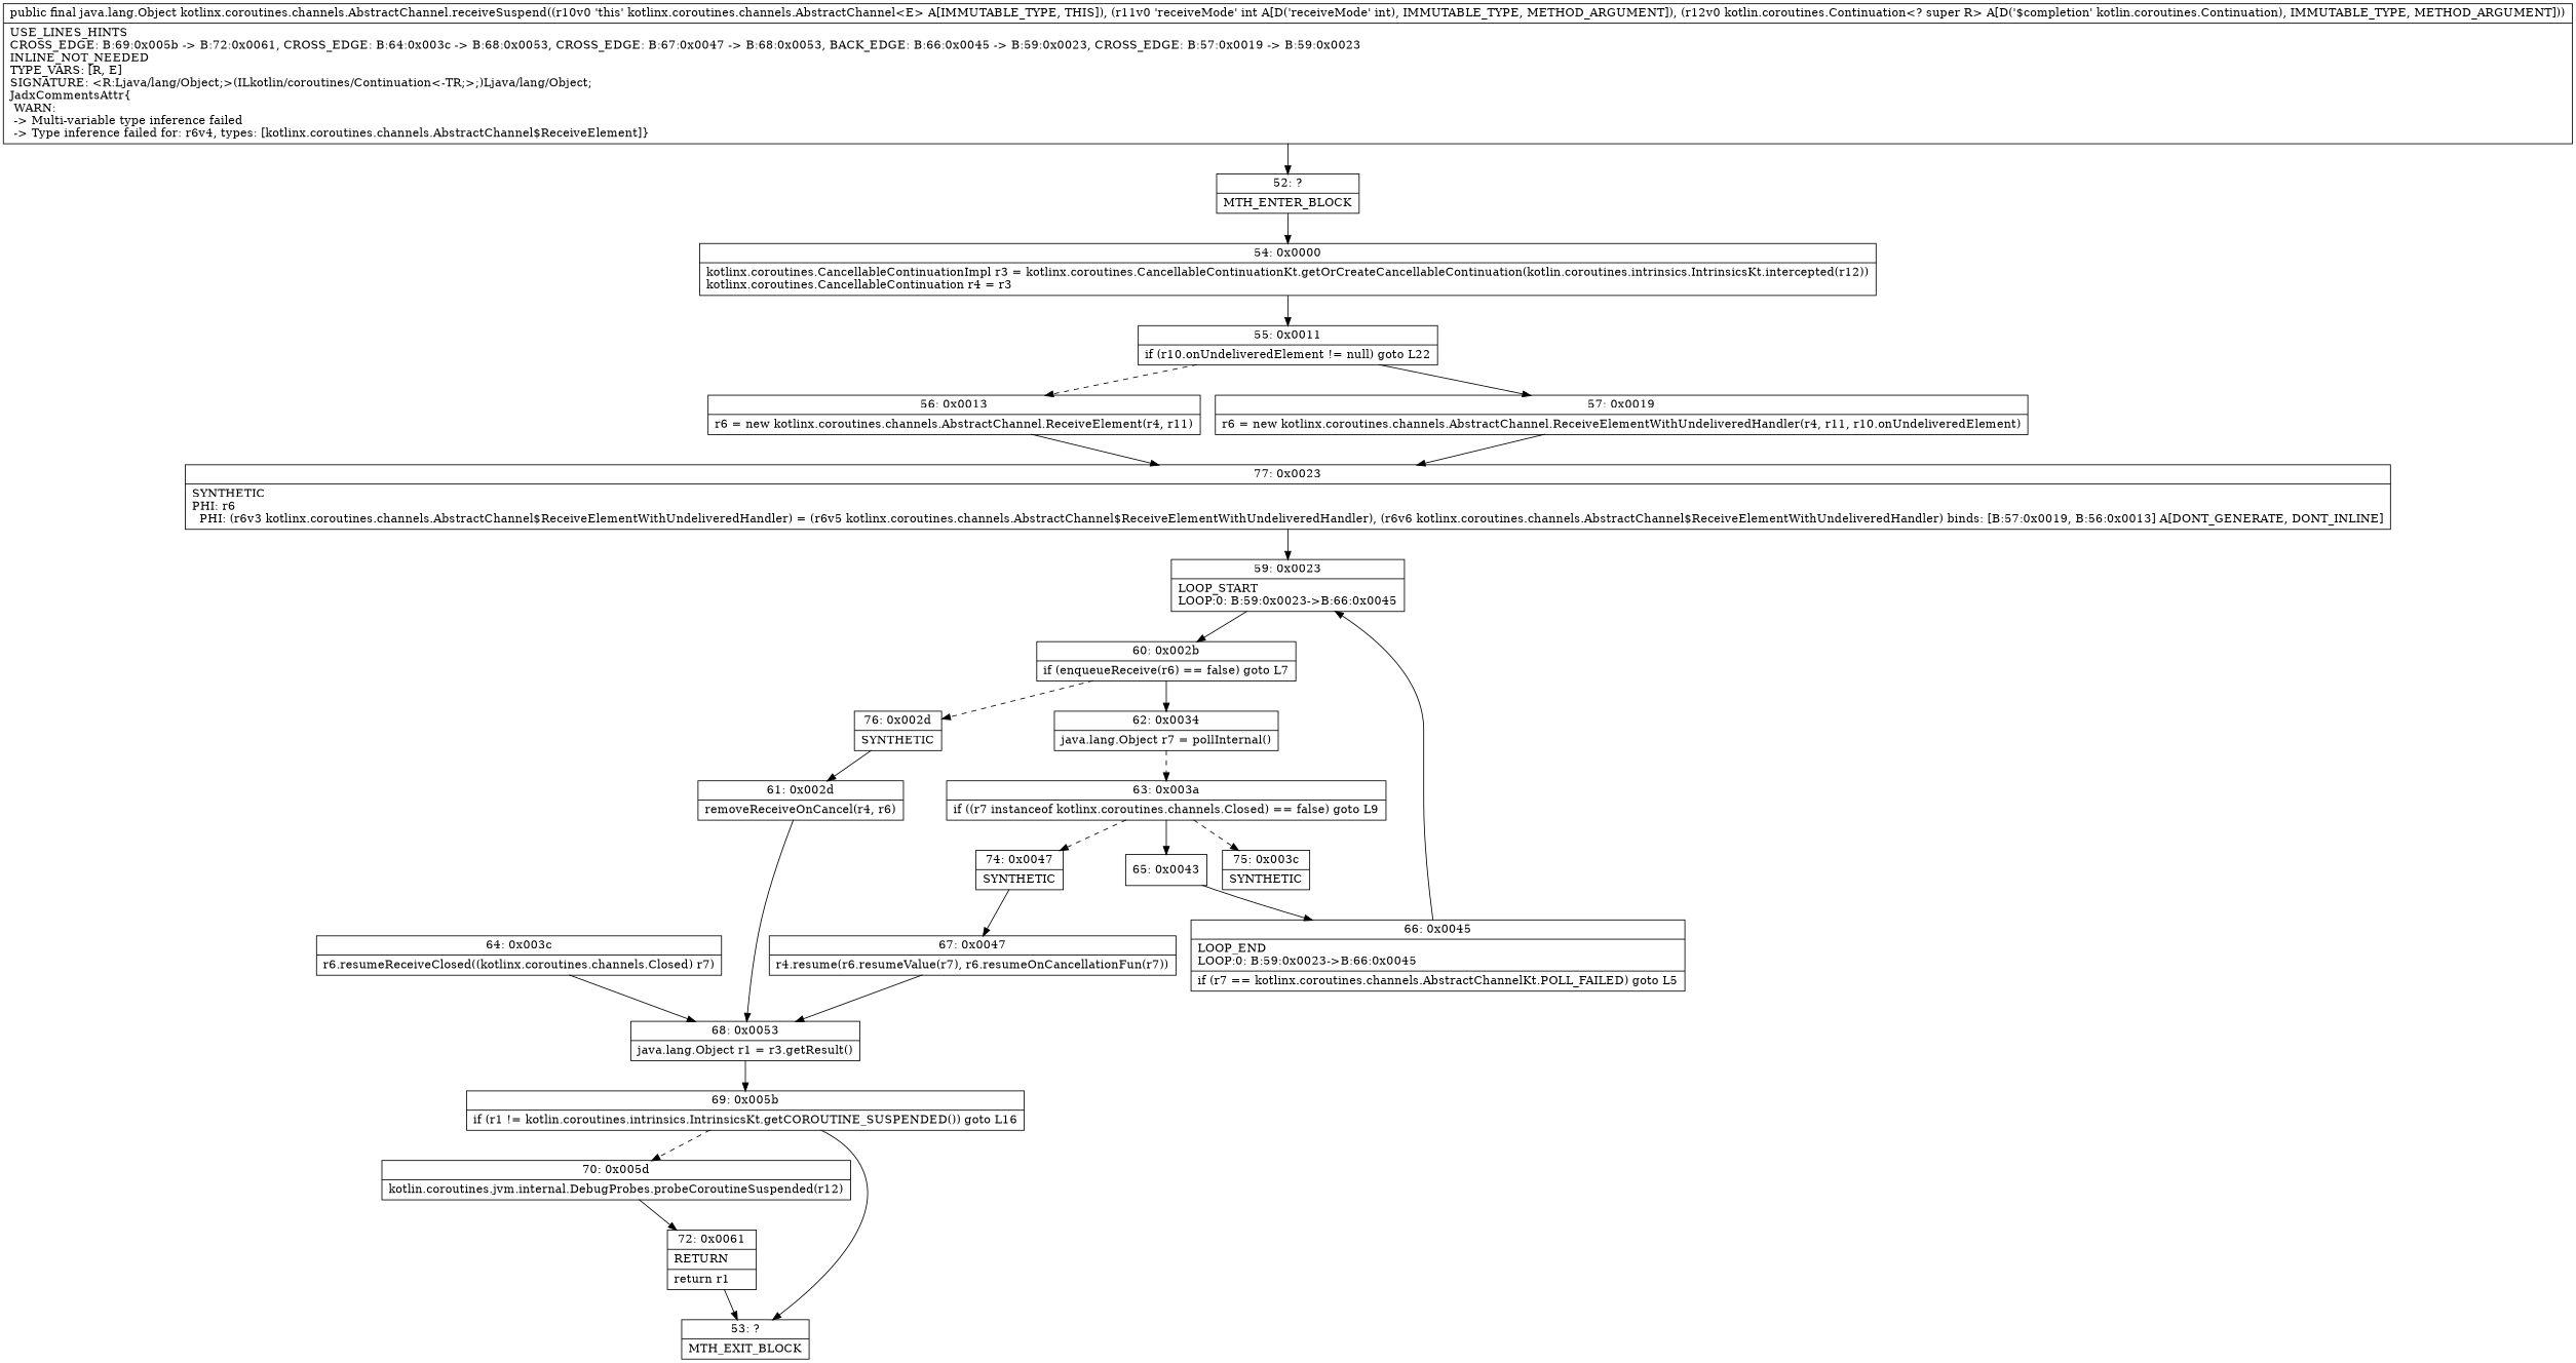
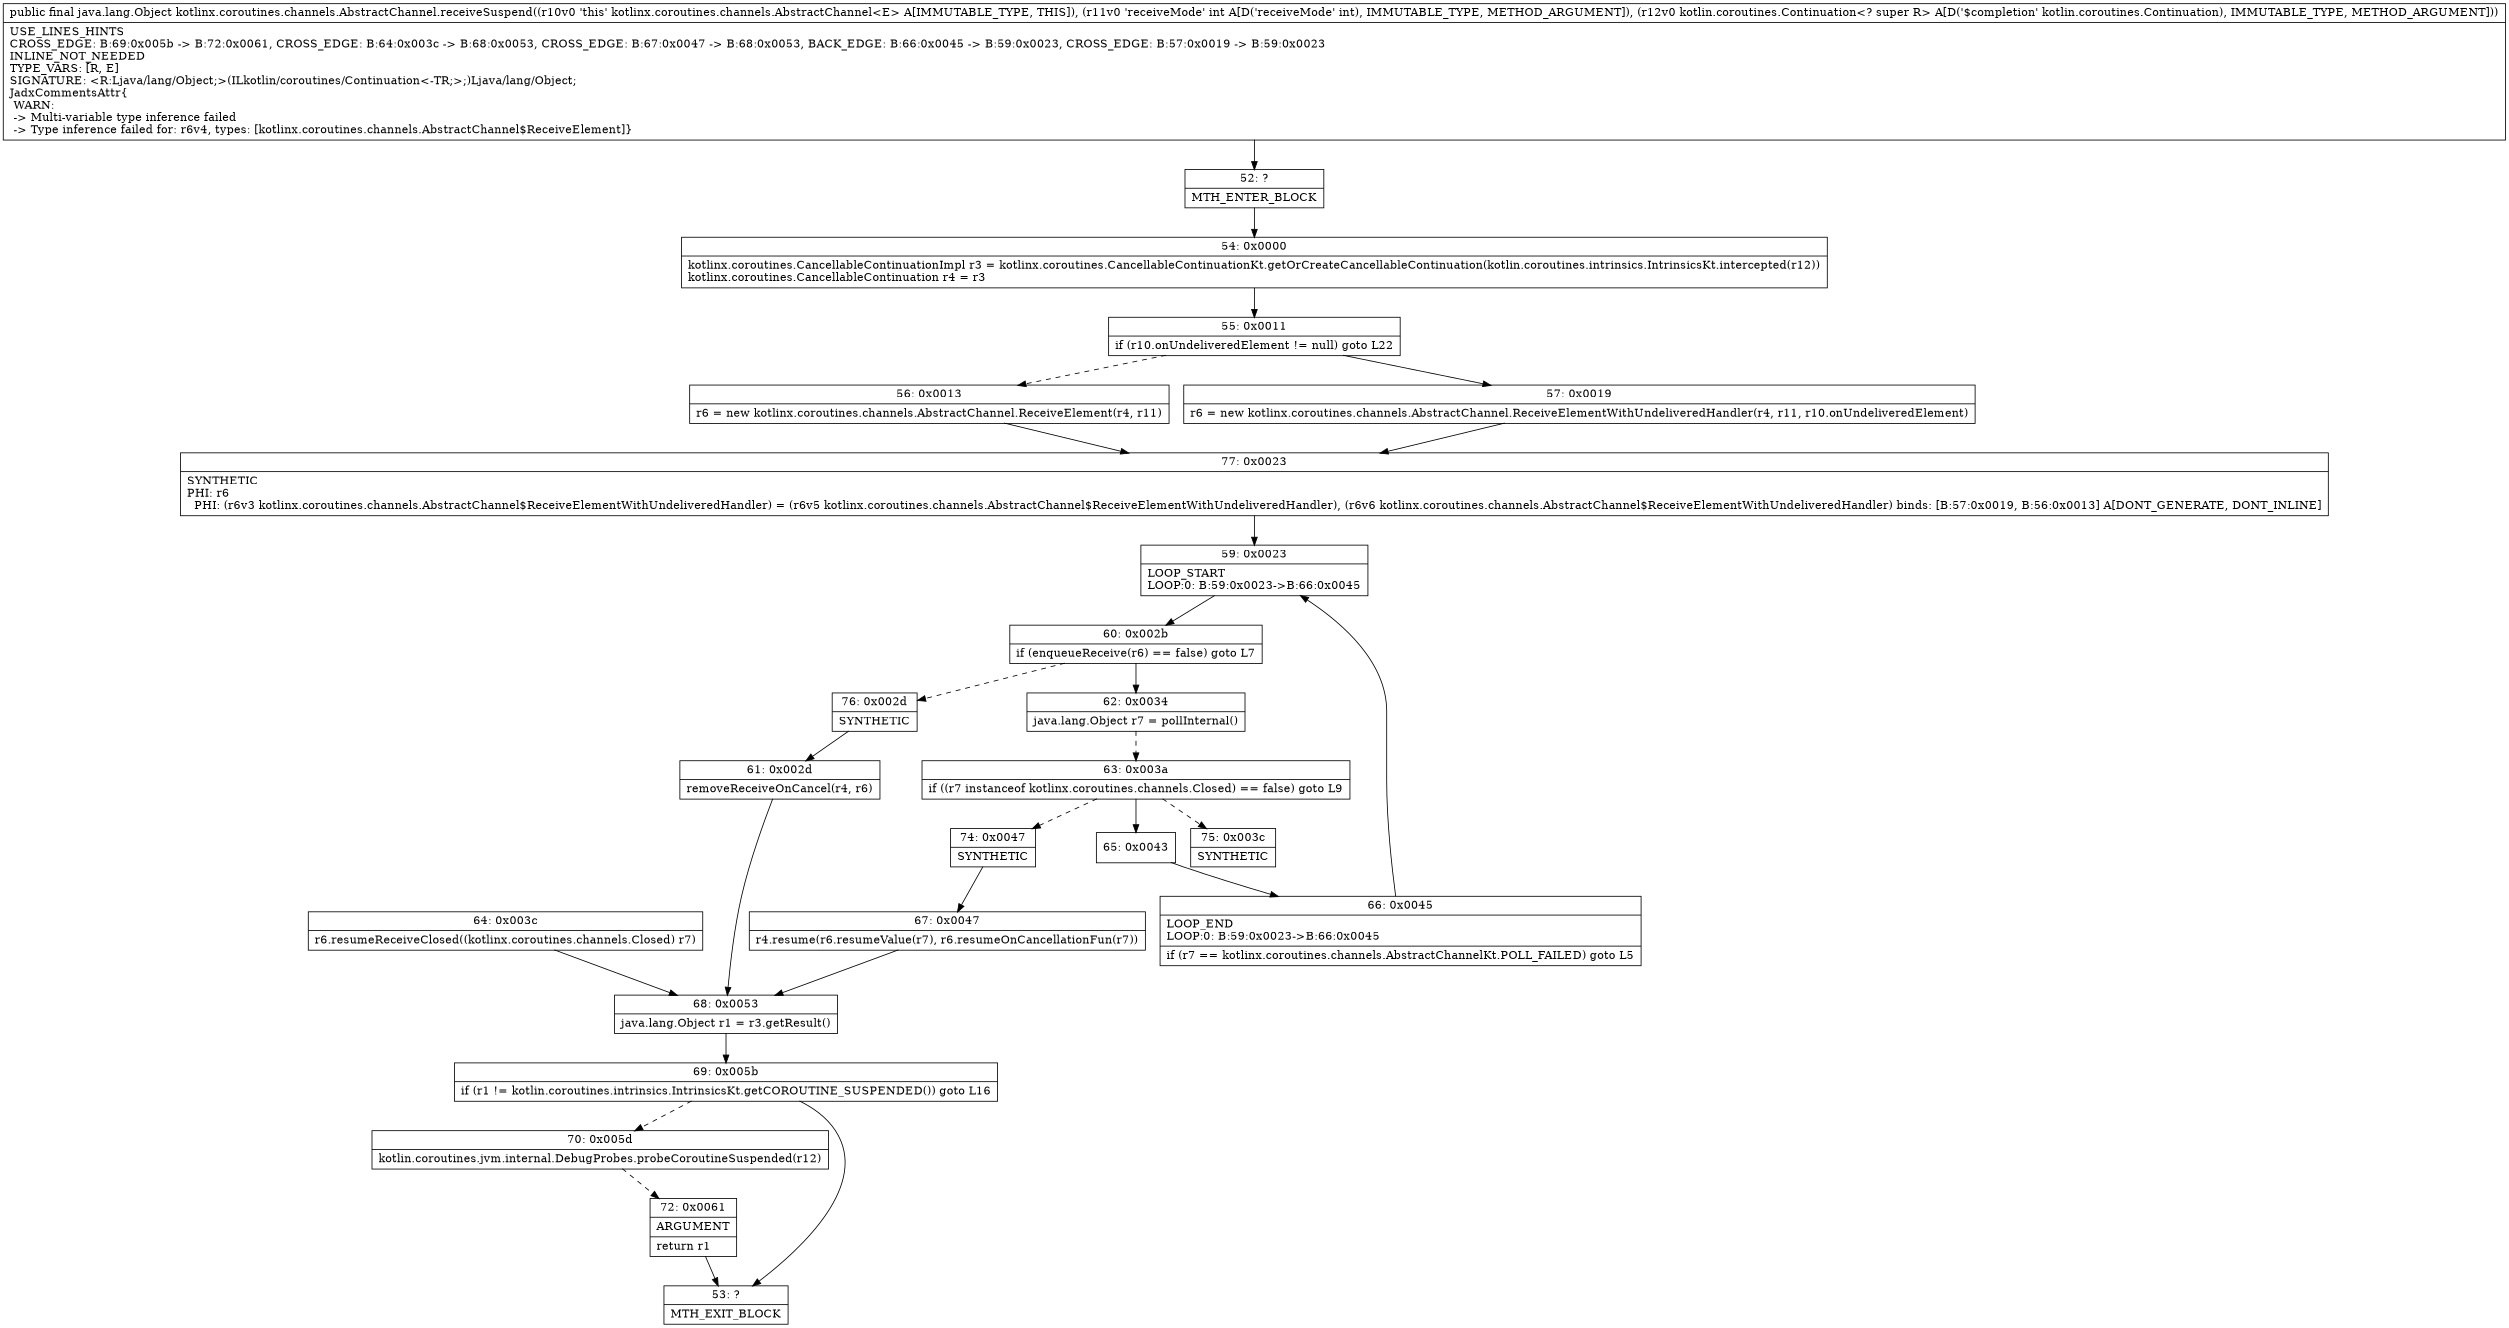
  digraph {
    node [shape=record]
    n1 [label="{52\:\ ?|MTH_ENTER_BLOCK\l}"]
    n2 [label="{54\:\ 0x0000|kotlinx.coroutines.CancellableContinuationImpl r3 = kotlinx.coroutines.CancellableContinuationKt.getOrCreateCancellableContinuation(kotlin.coroutines.intrinsics.IntrinsicsKt.intercepted(r12))\lkotlinx.coroutines.CancellableContinuation r4 = r3\l}"]
    n3 [label="{55\:\ 0x0011|if (r10.onUndeliveredElement != null) goto L22\l}"]
    n4 [label="{56\:\ 0x0013|r6 = new kotlinx.coroutines.channels.AbstractChannel.ReceiveElement(r4, r11)\l}"]
    n5 [label="{57\:\ 0x0019|r6 = new kotlinx.coroutines.channels.AbstractChannel.ReceiveElementWithUndeliveredHandler(r4, r11, r10.onUndeliveredElement)\l}"]
    n6 [label="{77\:\ 0x0023|SYNTHETIC\lPHI: r6 \l  PHI: (r6v3 kotlinx.coroutines.channels.AbstractChannel$ReceiveElementWithUndeliveredHandler) = (r6v5 kotlinx.coroutines.channels.AbstractChannel$ReceiveElementWithUndeliveredHandler), (r6v6 kotlinx.coroutines.channels.AbstractChannel$ReceiveElementWithUndeliveredHandler) binds: [B:57:0x0019, B:56:0x0013] A[DONT_GENERATE, DONT_INLINE]\l}"]
    n7 [label="{59\:\ 0x0023|LOOP_START\lLOOP:0: B:59:0x0023\-\>B:66:0x0045\l}"]
    n8 [label="{60\:\ 0x002b|if (enqueueReceive(r6) == false) goto L7\l}"]
    n9 [label="{62\:\ 0x0034|java.lang.Object r7 = pollInternal()\l}"]
    n10 [label="{76\:\ 0x002d|SYNTHETIC\l}"]
    n11 [label="{63\:\ 0x003a|if ((r7 instanceof kotlinx.coroutines.channels.Closed) == false) goto L9\l}"]
    n12 [label="{61\:\ 0x002d|removeReceiveOnCancel(r4, r6)\l}"]
    n13 [label="{65\:\ 0x0043}"]
    n14 [label="{75\:\ 0x003c|SYNTHETIC\l}"]
    n15 [label="{74\:\ 0x0047|SYNTHETIC\l}"]
    n16 [label="{66\:\ 0x0045|LOOP_END\lLOOP:0: B:59:0x0023\-\>B:66:0x0045\l|if (r7 == kotlinx.coroutines.channels.AbstractChannelKt.POLL_FAILED) goto L5\l}"]
    n17 [label="{67\:\ 0x0047|r4.resume(r6.resumeValue(r7), r6.resumeOnCancellationFun(r7))\l}"]
    n18 [label="{68\:\ 0x0053|java.lang.Object r1 = r3.getResult()\l}"]
    n19 [label="{69\:\ 0x005b|if (r1 != kotlin.coroutines.intrinsics.IntrinsicsKt.getCOROUTINE_SUSPENDED()) goto L16\l}"]
    n20 [label="{70\:\ 0x005d|kotlin.coroutines.jvm.internal.DebugProbes.probeCoroutineSuspended(r12)\l}"]
    n21 [label="{53\:\ ?|MTH_EXIT_BLOCK\l}"]
-   n22 [label="{72\:\ 0x0061|RETURN\l|return r1\l}"]
+   n22 [label="{72\:\ 0x0061|ARGUMENT\l|return r1\l}"]
    n23 [label="{64\:\ 0x003c|r6.resumeReceiveClosed((kotlinx.coroutines.channels.Closed) r7)\l}"]
    n24 [label="{public final java.lang.Object kotlinx.coroutines.channels.AbstractChannel.receiveSuspend((r10v0 'this' kotlinx.coroutines.channels.AbstractChannel\<E\> A[IMMUTABLE_TYPE, THIS]), (r11v0 'receiveMode' int A[D('receiveMode' int), IMMUTABLE_TYPE, METHOD_ARGUMENT]), (r12v0 kotlin.coroutines.Continuation\<? super R\> A[D('$completion' kotlin.coroutines.Continuation), IMMUTABLE_TYPE, METHOD_ARGUMENT]))  | USE_LINES_HINTS\lCROSS_EDGE: B:69:0x005b \-\> B:72:0x0061, CROSS_EDGE: B:64:0x003c \-\> B:68:0x0053, CROSS_EDGE: B:67:0x0047 \-\> B:68:0x0053, BACK_EDGE: B:66:0x0045 \-\> B:59:0x0023, CROSS_EDGE: B:57:0x0019 \-\> B:59:0x0023\lINLINE_NOT_NEEDED\lTYPE_VARS: [R, E]\lSIGNATURE: \<R:Ljava\/lang\/Object;\>(ILkotlin\/coroutines\/Continuation\<\-TR;\>;)Ljava\/lang\/Object;\lJadxCommentsAttr\{\l WARN: \l \-\> Multi\-variable type inference failed\l \-\> Type inference failed for: r6v4, types: [kotlinx.coroutines.channels.AbstractChannel$ReceiveElement]\}\l}"]
    n1 -> n2
    n2 -> n3
    n3 -> n4 [style=dashed]
    n3 -> n5
    n4 -> n6
    n5 -> n6
    n6 -> n7
    n7 -> n8
    n8 -> n9
    n8 -> n10 [style=dashed]
    n9 -> n11 [style=dashed]
    n10 -> n12
    n11 -> n13
    n11 -> n14 [style=dashed]
    n11 -> n15 [style=dashed]
    n12 -> n18
    n13 -> n16
    n15 -> n17
    n16 -> n7
    n17 -> n18
    n18 -> n19
    n19 -> n20 [style=dashed]
    n19 -> n21
-   n20 -> n22
+   n20 -> n22 [style=dashed]
    n22 -> n21
    n23 -> n18
    n24 -> n1
  }
